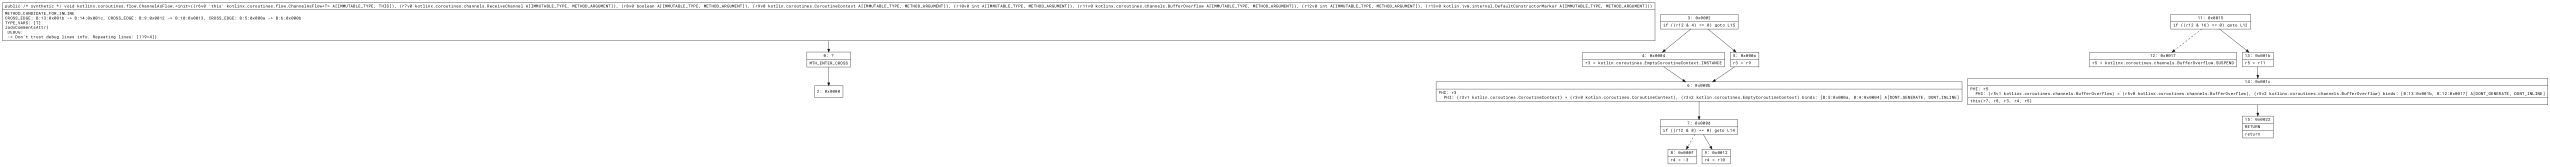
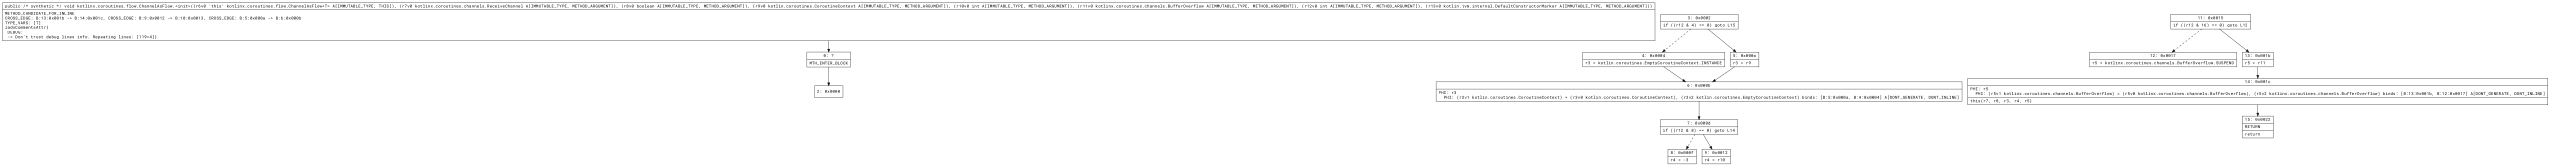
  digraph {
    fontname="Roboto Mono"
    node [fontname="Roboto Mono" shape=record]
    edge [fontname="Roboto Mono"]
-   n1 [label="{0\:\ ?|MTH_ENTER_CROSS\l}"]
+   n1 [label="{0\:\ ?|MTH_ENTER_BLOCK\l}"]
    n2 [label="{2\:\ 0x0000}"]
    n3 [label="{3\:\ 0x0002|if ((r12 & 4) == 0) goto L15\l}"]
    n4 [label="{4\:\ 0x0004|r3 = kotlin.coroutines.EmptyCoroutineContext.INSTANCE\l}"]
    n5 [label="{5\:\ 0x000a|r3 = r9\l}"]
    n6 [label="{6\:\ 0x000b|PHI: r3 \l  PHI: (r3v1 kotlin.coroutines.CoroutineContext) = (r3v0 kotlin.coroutines.CoroutineContext), (r3v2 kotlin.coroutines.EmptyCoroutineContext) binds: [B:5:0x000a, B:4:0x0004] A[DONT_GENERATE, DONT_INLINE]\l}"]
    n7 [label="{7\:\ 0x000d|if ((r12 & 8) == 0) goto L14\l}"]
    n8 [label="{8\:\ 0x000f|r4 = \-3\l}"]
    n9 [label="{9\:\ 0x0012|r4 = r10\l}"]
    n10 [label="{11\:\ 0x0015|if ((r12 & 16) == 0) goto L13\l}"]
    n11 [label="{12\:\ 0x0017|r5 = kotlinx.coroutines.channels.BufferOverflow.SUSPEND\l}"]
    n12 [label="{13\:\ 0x001b|r5 = r11\l}"]
    n13 [label="{14\:\ 0x001c|PHI: r5 \l  PHI: (r5v1 kotlinx.coroutines.channels.BufferOverflow) = (r5v0 kotlinx.coroutines.channels.BufferOverflow), (r5v2 kotlinx.coroutines.channels.BufferOverflow) binds: [B:13:0x001b, B:12:0x0017] A[DONT_GENERATE, DONT_INLINE]\l|this(r7, r8, r3, r4, r5)\l}"]
    n14 [label="{15\:\ 0x0022|RETURN\l|return\l}"]
    n15 [label="{public \/* synthetic *\/ void kotlinx.coroutines.flow.ChannelAsFlow.\<init\>((r6v0 'this' kotlinx.coroutines.flow.ChannelAsFlow\<T\> A[IMMUTABLE_TYPE, THIS]), (r7v0 kotlinx.coroutines.channels.ReceiveChannel A[IMMUTABLE_TYPE, METHOD_ARGUMENT]), (r8v0 boolean A[IMMUTABLE_TYPE, METHOD_ARGUMENT]), (r9v0 kotlin.coroutines.CoroutineContext A[IMMUTABLE_TYPE, METHOD_ARGUMENT]), (r10v0 int A[IMMUTABLE_TYPE, METHOD_ARGUMENT]), (r11v0 kotlinx.coroutines.channels.BufferOverflow A[IMMUTABLE_TYPE, METHOD_ARGUMENT]), (r12v0 int A[IMMUTABLE_TYPE, METHOD_ARGUMENT]), (r13v0 kotlin.jvm.internal.DefaultConstructorMarker A[IMMUTABLE_TYPE, METHOD_ARGUMENT]))  | METHOD_CANDIDATE_FOR_INLINE\lCROSS_EDGE: B:13:0x001b \-\> B:14:0x001c, CROSS_EDGE: B:9:0x0012 \-\> B:10:0x0013, CROSS_EDGE: B:5:0x000a \-\> B:6:0x000b\lTYPE_VARS: [T]\lJadxCommentsAttr\{\l DEBUG: \l \-\> Don't trust debug lines info. Repeating lines: [119=4]\}\l}"]
    n1 -> n2
-   n3 -> n4 [style=solid]
+   n3 -> n4 [style=dashed]
    n3 -> n5
    n4 -> n6
    n5 -> n6
    n6 -> n7
    n7 -> n8 [style=dashed]
    n7 -> n9
    n10 -> n11 [style=dashed]
    n10 -> n12
    n12 -> n13
    n13 -> n14
    n15 -> n1
  }
